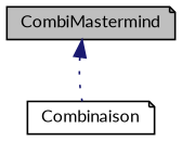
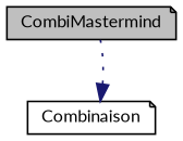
  digraph {
    fontname=Lato
    node [color=black fontname=Lato fontsize=10 shape=note style=filled]
    n1 [fillcolor=grey75 fontcolor=black height=0.2 label=CombiMastermind width=0.4]
    n2 [fillcolor=white height=0.2 label=Combinaison width=0.4]
-   n1 -> n2 [color=midnightblue dir=back fontname=Lato fontsize=10 labelfontname=Helvetica labelfontsize=10 style=dotted]
+   n2 -> n1 [color=midnightblue dir=back fontname=Lato fontsize=10 labelfontname=Helvetica labelfontsize=10 style=dotted]
  }
